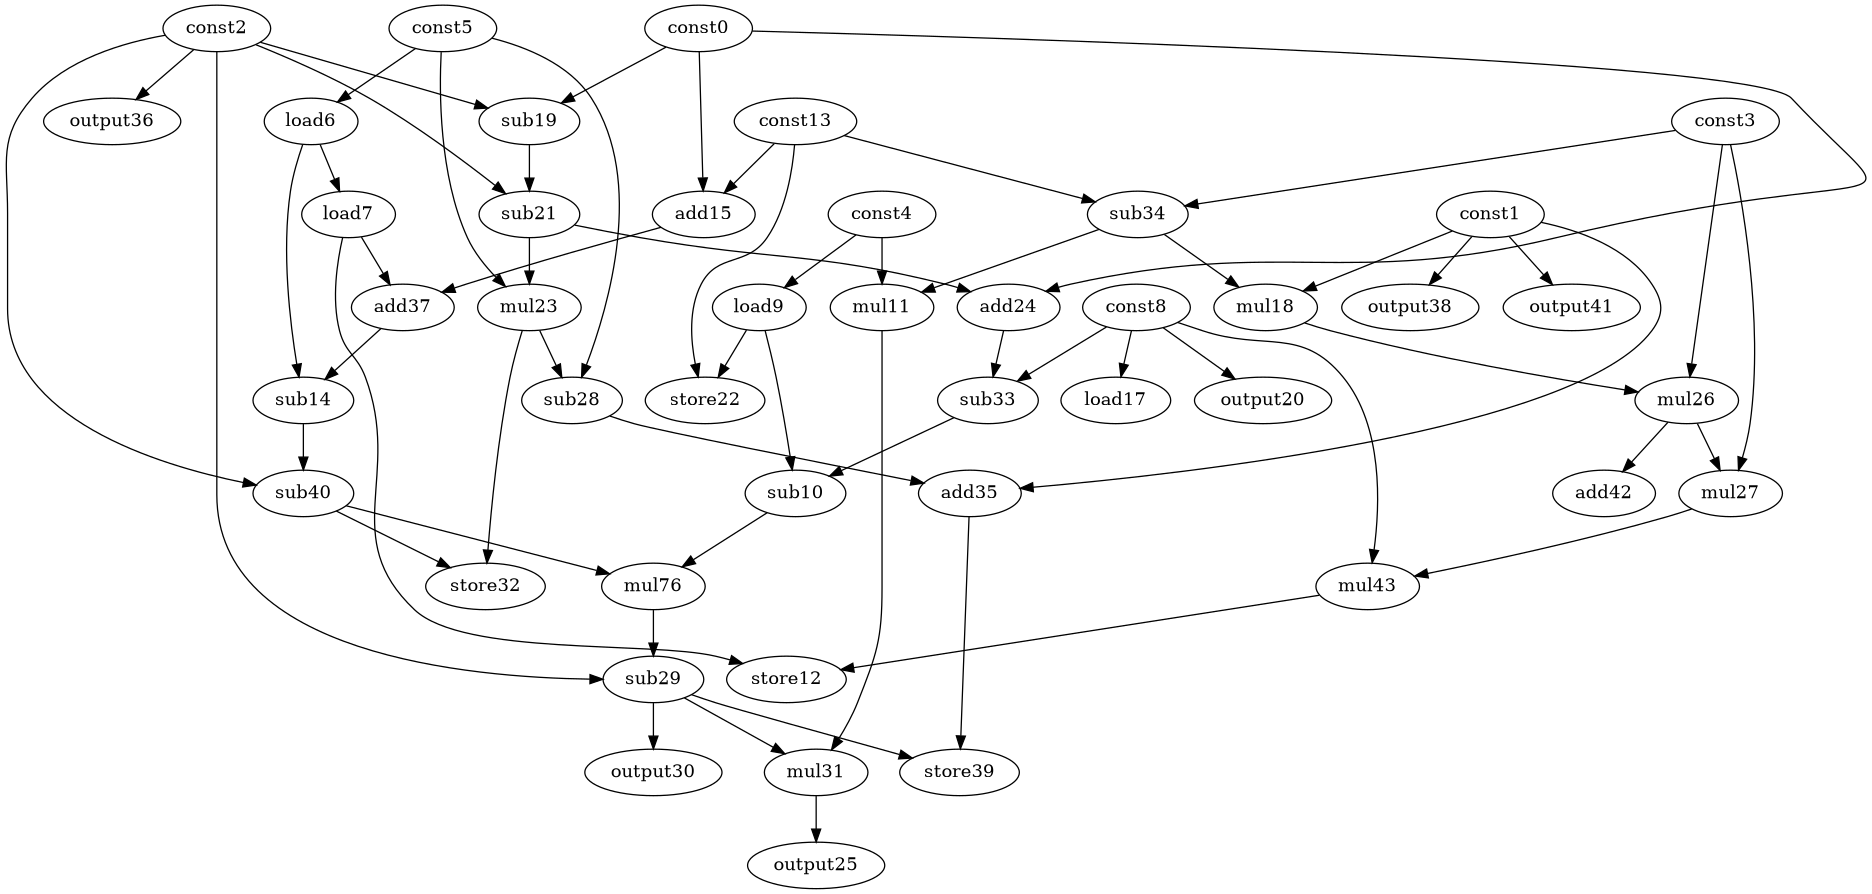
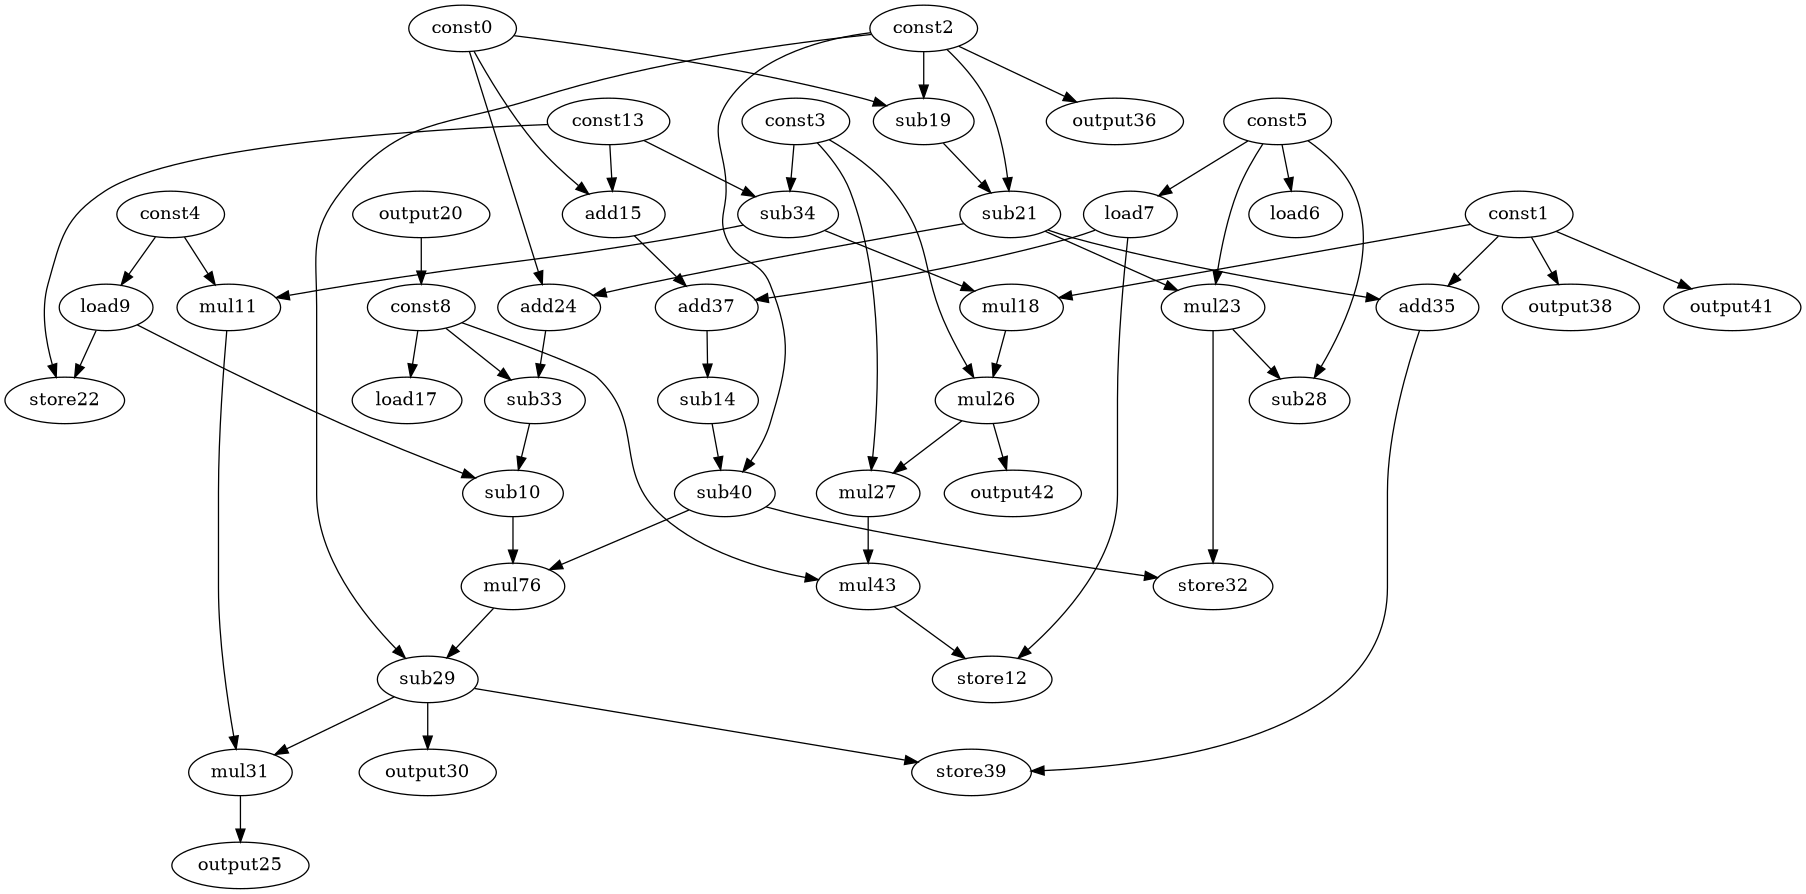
  digraph {
    node [opcode=sub]
    edge [operand=0]
    const0 [opcode=const]
    add15 [opcode=add]
    sub19
    add24 [opcode=add]
    add37 [opcode=add]
    sub21
    sub33
    const1 [opcode=const]
    mul18 [opcode=mul]
    add35 [opcode=add]
    output38 [opcode=output]
    output41 [opcode=output]
    mul26 [opcode=mul]
    store39 [opcode=store]
    const2 [opcode=const]
    sub29
    output36 [opcode=output]
    sub40
    mul23 [opcode=mul]
    mul31 [opcode=mul]
    output30 [opcode=output]
    n22 [label=mul76 opcode=mul]
    store32 [opcode=store]
    const3 [opcode=const]
    mul27 [opcode=mul]
    sub34
-   output42 [opcode=output label=add42]
+   output42 [opcode=output]
    mul43 [opcode=mul]
    mul11 [opcode=mul]
    const4 [opcode=const]
    load9 [opcode=load]
    sub10
    store22 [opcode=store]
    const5 [opcode=const]
    load6 [opcode=load]
    sub28
    load7 [opcode=load]
    sub14
    store12 [opcode=store]
    const8 [opcode=const]
    load17 [opcode=load]
    output20 [opcode=output]
    output25 [opcode=output]
    const13 [opcode=const]
    const0 -> add15
    const0 -> sub19
    const0 -> add24
    add15 -> add37
    sub19 -> sub21 [operand=1]
    add24 -> sub33 [operand=1]
    add37 -> sub14
    sub21 -> add24 [operand=1]
    sub21 -> mul23
    sub33 -> sub10 [operand=1]
    const1 -> mul18
    const1 -> add35
    const1 -> output38
    const1 -> output41
    mul18 -> mul26
    add35 -> store39
    mul26 -> mul27
    mul26 -> output42
    const2 -> sub19 [operand=1]
    const2 -> sub21
    const2 -> sub29 [operand=1]
    const2 -> output36
    const2 -> sub40
    sub29 -> store39 [operand=1]
    sub29 -> mul31 [operand=1]
    sub29 -> output30
    sub40 -> n22
    sub40 -> store32
    mul23 -> store32 [operand=1]
    mul23 -> sub28 [operand=1]
    mul31 -> output25
    n22 -> sub29
    const3 -> mul26 [operand=1]
    const3 -> mul27 [operand=1]
    const3 -> sub34
    mul27 -> mul43 [operand=1]
    sub34 -> mul18 [operand=1]
    sub34 -> mul11
    mul43 -> store12
    mul11 -> mul31
    const4 -> mul11 [operand=1]
    const4 -> load9
    load9 -> sub10
    load9 -> store22
    sub10 -> n22 [operand=1]
    const5 -> mul23 [operand=1]
    const5 -> load6
    const5 -> sub28
-   load6 -> load7
-   load6 -> sub14 [operand=1]
-   sub28 -> add35 [operand=1]
+   const5 -> load7
+   sub21 -> add35 [operand=1]
    load7 -> add37 [operand=1]
    load7 -> store12 [operand=1]
    sub14 -> sub40 [operand=1]
    const8 -> sub33
    const8 -> mul43
    const8 -> load17
-   const8 -> output20
+   output20 -> const8
    const13 -> add15 [operand=1]
    const13 -> sub34 [operand=1]
    const13 -> store22 [operand=1]
  }
